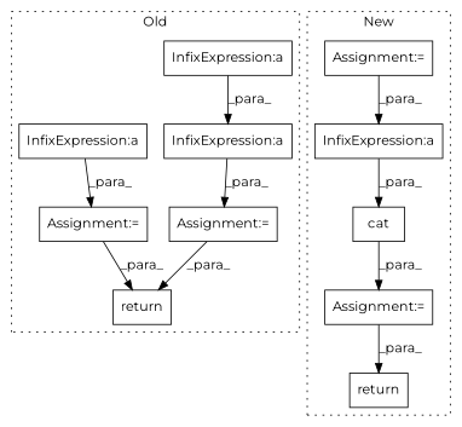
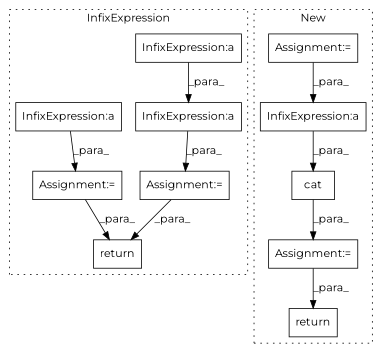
  digraph {
    fontname=Montserrat
    node [a=7 l=1 shape=box fontname=Montserrat]
    edge [fontname=Montserrat]
    n1 [a=41 l=7 label=return s=13162]
    n2 [label="Assignment:=" s=12834]
    n3 [label="Assignment:=" s=13005]
    n4 [a=27 l=3 label="InfixExpression:a" s=13048]
    n5 [a=27 l=8 label="InfixExpression:a" s=13062]
    n6 [a=27 l=3 label="InfixExpression:a" s=12874]
    n7 [a=32 l="4,1" label=cat s="16194,16297"]
    n8 [a=41 l=7 label=return s=16364]
    n9 [label="Assignment:=" s=16004]
    n10 [label="Assignment:=" s=16187]
    n11 [a=27 l=3 label="InfixExpression:a" s=16242]
    subgraph cluster_1 {
-     label=Old
+     label=InfixExpression
      style=dotted
      n1
      n2
      n3
      n4
      n5
      n6
    }
    subgraph cluster_2 {
      label=New
      style=dotted
      n7
      n8
      n9
      n10
      n11
    }
    n2 -> n1 [label=_para_]
    n3 -> n1 [label=_para_]
    n4 -> n5 [label=_para_]
    n5 -> n3 [label=_para_]
    n6 -> n2 [label=_para_]
    n7 -> n10 [label=_para_]
    n9 -> n11 [label=_para_]
    n10 -> n8 [label=_para_]
    n11 -> n7 [label=_para_]
  }
